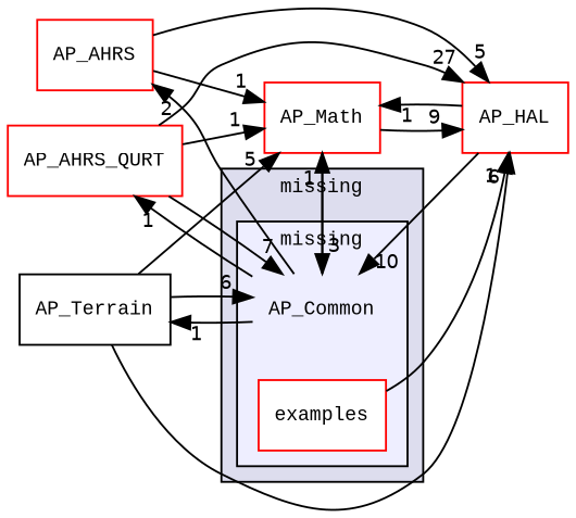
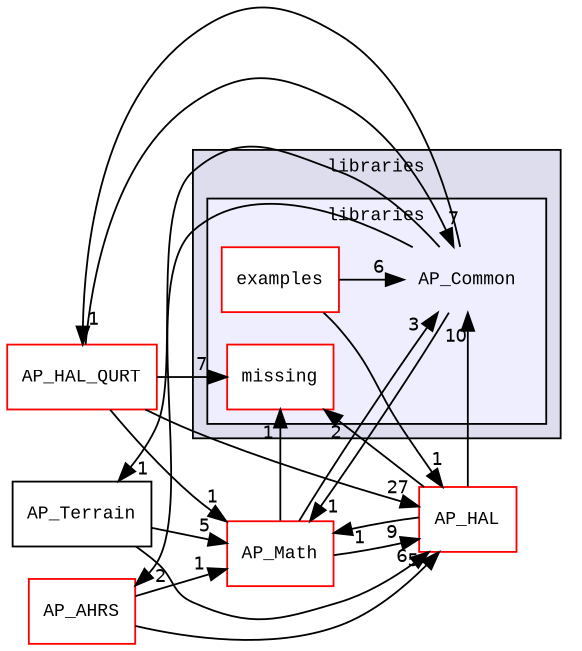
  digraph {
    compound=true
    rankdir=LR
    fontname="Liberation Mono"
    node [fontname="Liberation Mono" fontsize=10 shape=box color=red fillcolor=white style=filled]
    edge [headlabel=1 labeldistance=1.5 labelfontname=Helvetica labelfontsize=10 fontname="Liberation Mono"]
    n1 [label=AP_Common shape=plaintext color="" fillcolor="" style=""]
    n2 [label=examples]
+   n3 [label=missing]
    n4 [label=AP_AHRS]
-   n5 [label=AP_AHRS_QURT]
+   n5 [label=AP_HAL_QURT]
    n6 [label=AP_Math]
    n7 [label=AP_Terrain color="" fillcolor="" style=""]
    n8 [label=AP_HAL]
    subgraph cluster_1 {
      bgcolor="#ddddee"
      fontsize=10
-     label=missing
+     label=libraries
      pencolor=black
      subgraph cluster_2 {
        bgcolor="#eeeeff"
        fontsize=10
        pencolor=black
        n1
        n2
+       n3
      }
    }
    n1 -> n4 [headlabel=2]
    n1 -> n5
    n1 -> n6
    n1 -> n7
    n2 -> n8
    n4 -> n6
    n4 -> n8 [headlabel=5]
    n5 -> n1 [headlabel=7]
+   n5 -> n3 [headlabel=7]
    n5 -> n6
    n5 -> n8 [headlabel=27]
    n6 -> n1 [headlabel=3]
+   n6 -> n3
    n6 -> n8 [headlabel=9]
-   n7 -> n1 [headlabel=6]
+   n2 -> n1 [headlabel=6]
    n7 -> n6 [headlabel=5]
    n7 -> n8 [headlabel=6]
    n8 -> n1 [headlabel=10]
+   n8 -> n3 [headlabel=2]
    n8 -> n6
  }
